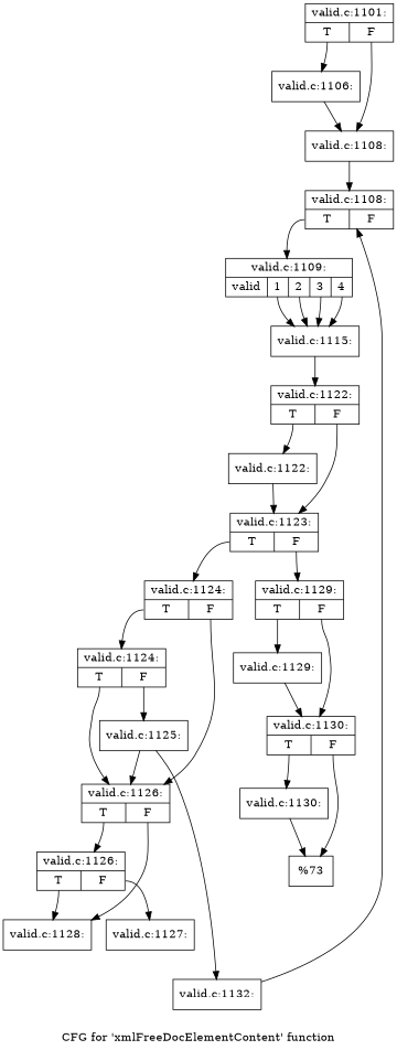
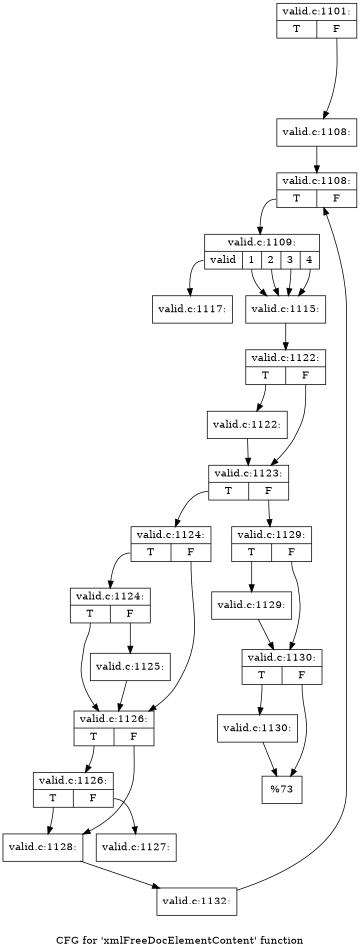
  digraph {
    label="CFG for 'xmlFreeDocElementContent' function"
    node [shape=record]
    edge [tailport=s0]
    n1 [label="{valid.c:1101:|{<s0>T|<s1>F}}"]
-   n2 [label="{valid.c:1106:}"]
    n3 [label="{valid.c:1108:}"]
    n4 [label="{valid.c:1108:|{<s0>T|<s1>F}}"]
    n5 [label="{valid.c:1109:|{<s0>valid|<s1>1|<s2>2|<s3>3|<s4>4}}"]
+   n6 [label="{valid.c:1117:}"]
    n7 [label="{valid.c:1115:}"]
    n8 [label="{valid.c:1122:|{<s0>T|<s1>F}}"]
    n9 [label="{valid.c:1122:}"]
    n10 [label="{valid.c:1123:|{<s0>T|<s1>F}}"]
    n11 [label="{valid.c:1124:|{<s0>T|<s1>F}}"]
    n12 [label="{valid.c:1129:|{<s0>T|<s1>F}}"]
    n13 [label="{valid.c:1124:|{<s0>T|<s1>F}}"]
    n14 [label="{valid.c:1126:|{<s0>T|<s1>F}}"]
    n15 [label="{valid.c:1129:}"]
    n16 [label="{valid.c:1130:|{<s0>T|<s1>F}}"]
    n17 [label="{valid.c:1125:}"]
    n18 [label="{valid.c:1126:|{<s0>T|<s1>F}}"]
    n19 [label="{valid.c:1128:}"]
    n20 [label="{valid.c:1130:}"]
    n21 [label="{%73}"]
    n22 [label="{valid.c:1127:}"]
    n23 [label="{valid.c:1132:}"]
-   n1 -> n2
    n1 -> n3 [tailport=s1]
-   n2 -> n3 [tailport=""]
    n3 -> n4 [tailport=""]
    n4 -> n5
+   n5 -> n6
    n5 -> n7 [tailport=s1]
    n5 -> n7 [tailport=s2]
    n5 -> n7 [tailport=s3]
    n5 -> n7 [tailport=s4]
    n7 -> n8 [tailport=""]
    n8 -> n9
    n8 -> n10 [tailport=s1]
    n9 -> n10 [tailport=""]
    n10 -> n11
    n10 -> n12 [tailport=s1]
    n11 -> n13
    n11 -> n14 [tailport=s1]
    n12 -> n15
    n12 -> n16 [tailport=s1]
    n13 -> n14
    n13 -> n17 [tailport=s1]
    n14 -> n18
    n14 -> n19 [tailport=s1]
    n15 -> n16 [tailport=""]
    n16 -> n20
    n16 -> n21 [tailport=s1]
    n17 -> n14 [tailport=""]
    n18 -> n19
    n18 -> n22 [tailport=s1]
-   n17 -> n23 [tailport=""]
+   n19 -> n23 [tailport=""]
    n20 -> n21 [tailport=""]
    n23 -> n4 [tailport=""]
  }
